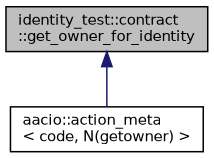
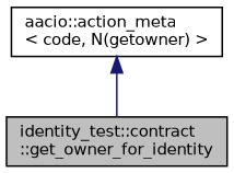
  digraph {
    node [color=black fontname=Helvetica fontsize=10 shape=record style=filled]
    n1 [fillcolor=grey75 fontcolor=black height=0.2 label="identity_test::contract\l::get_owner_for_identity" width=0.4]
    n2 [fillcolor=white height=0.2 label="aacio::action_meta\l\< code, N(getowner) \>" width=0.4]
-   n1 -> n2 [color=midnightblue dir=back fontname=Helvetica fontsize=10 labelfontname=Helvetica labelfontsize=10 style=solid]
+   n2 -> n1 [color=midnightblue dir=back fontname=Helvetica fontsize=10 labelfontname=Helvetica labelfontsize=10 style=solid]
  }
